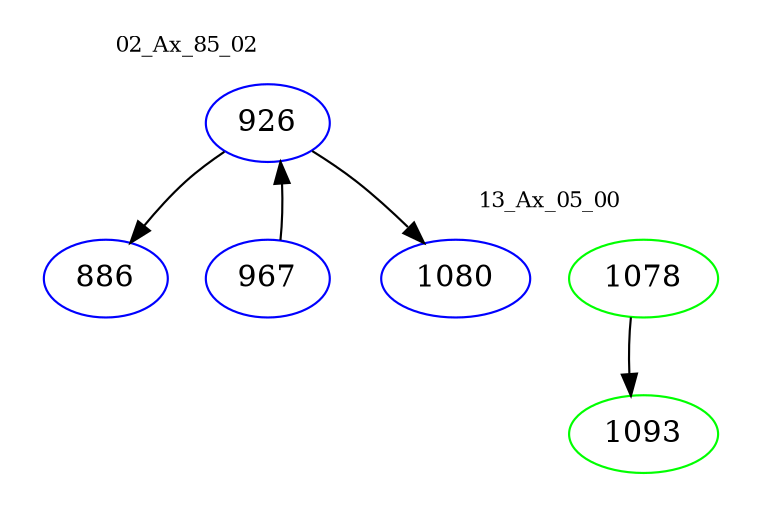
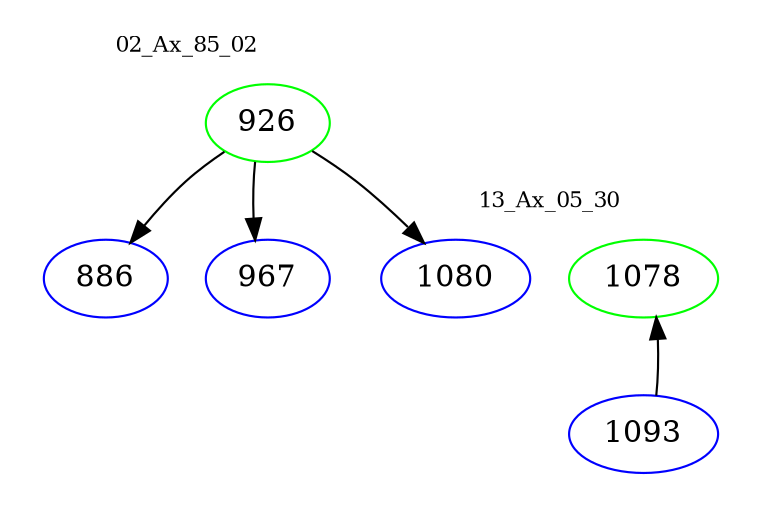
  digraph {
    node [color=blue]
    edge [color=black]
    n1 [color=green label=1078]
    n2 [label=1080]
-   n3 [color=green label=1093]
-   n4 [label=926]
+   n3 [label=1093]
+   n4 [color=green label=926]
    n5 [label=886]
    n6 [label=967]
    subgraph cluster_1 {
      color=white
      fontsize=10
-     label="13_Ax_05_00"
+     label="13_Ax_05_30"
      n1
      n2
      n3
    }
    subgraph cluster_2 {
      color=white
      fontsize=10
      label="02_Ax_85_02"
      n4
      n5
      n6
    }
-   n1 -> n3
+   n3 -> n1
    n4 -> n2
    n4 -> n5
-   n6 -> n4
+   n4 -> n6
  }
